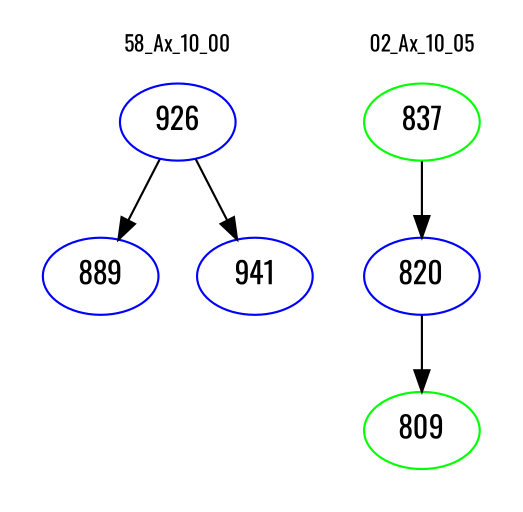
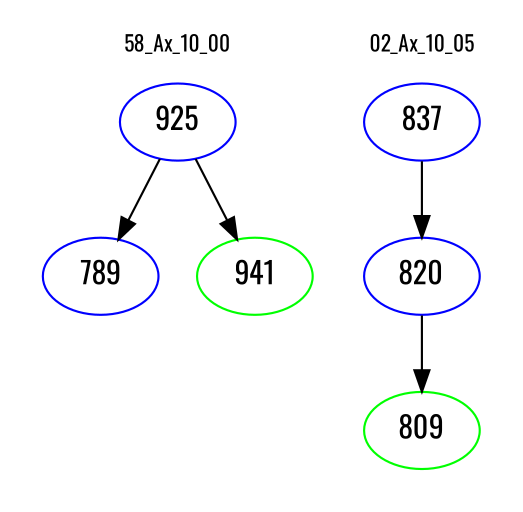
  digraph {
    fontname=Oswald
    node [color=blue fontname=Oswald]
    edge [color=black fontname=Oswald]
-   n1 [label=926]
-   n2 [label=889]
-   n3 [label=941]
+   n1 [label=925]
+   n2 [label=789]
+   n3 [color=green label=941]
    n4 [label=820]
    n5 [color=green label=809]
-   n6 [color=green label=837]
+   n6 [label=837]
    subgraph cluster_1 {
      color=white
      fontsize=10
      label="58_Ax_10_00"
      n1
      n2
      n3
    }
    subgraph cluster_2 {
      color=white
      fontsize=10
      label="02_Ax_10_05"
      n4
      n5
      n6
    }
    n1 -> n2
    n1 -> n3
    n4 -> n5
    n6 -> n4
  }
